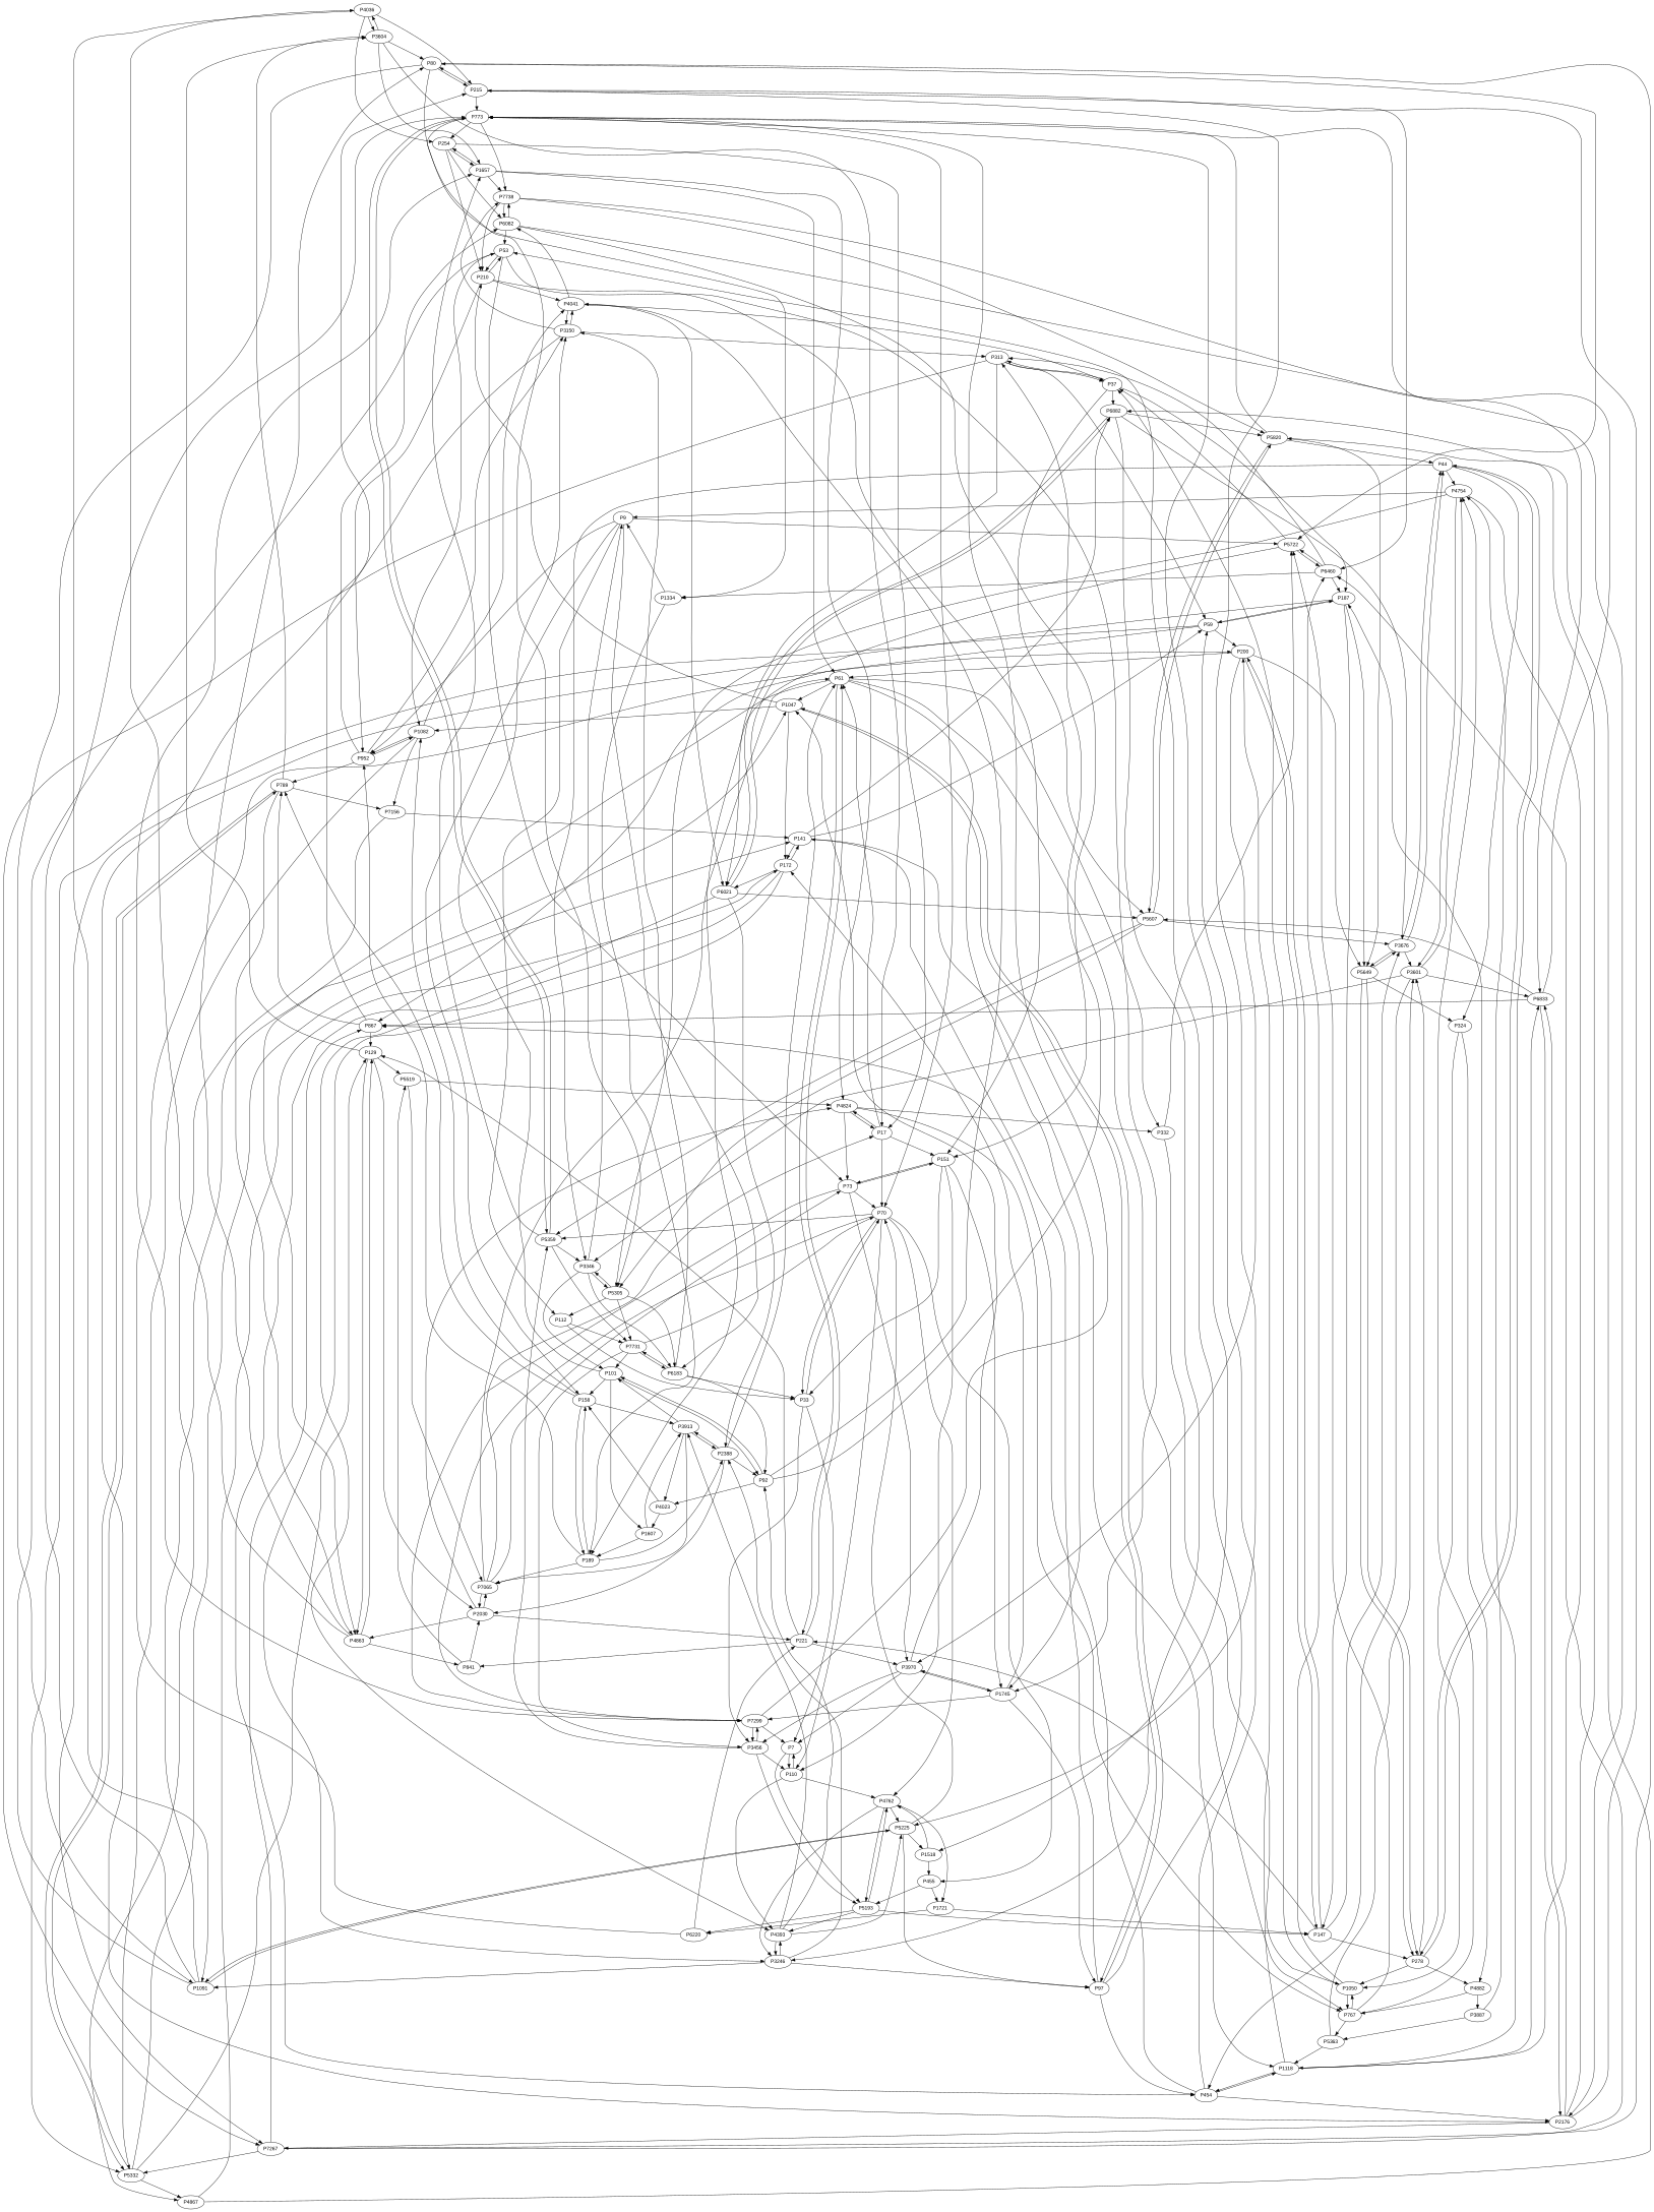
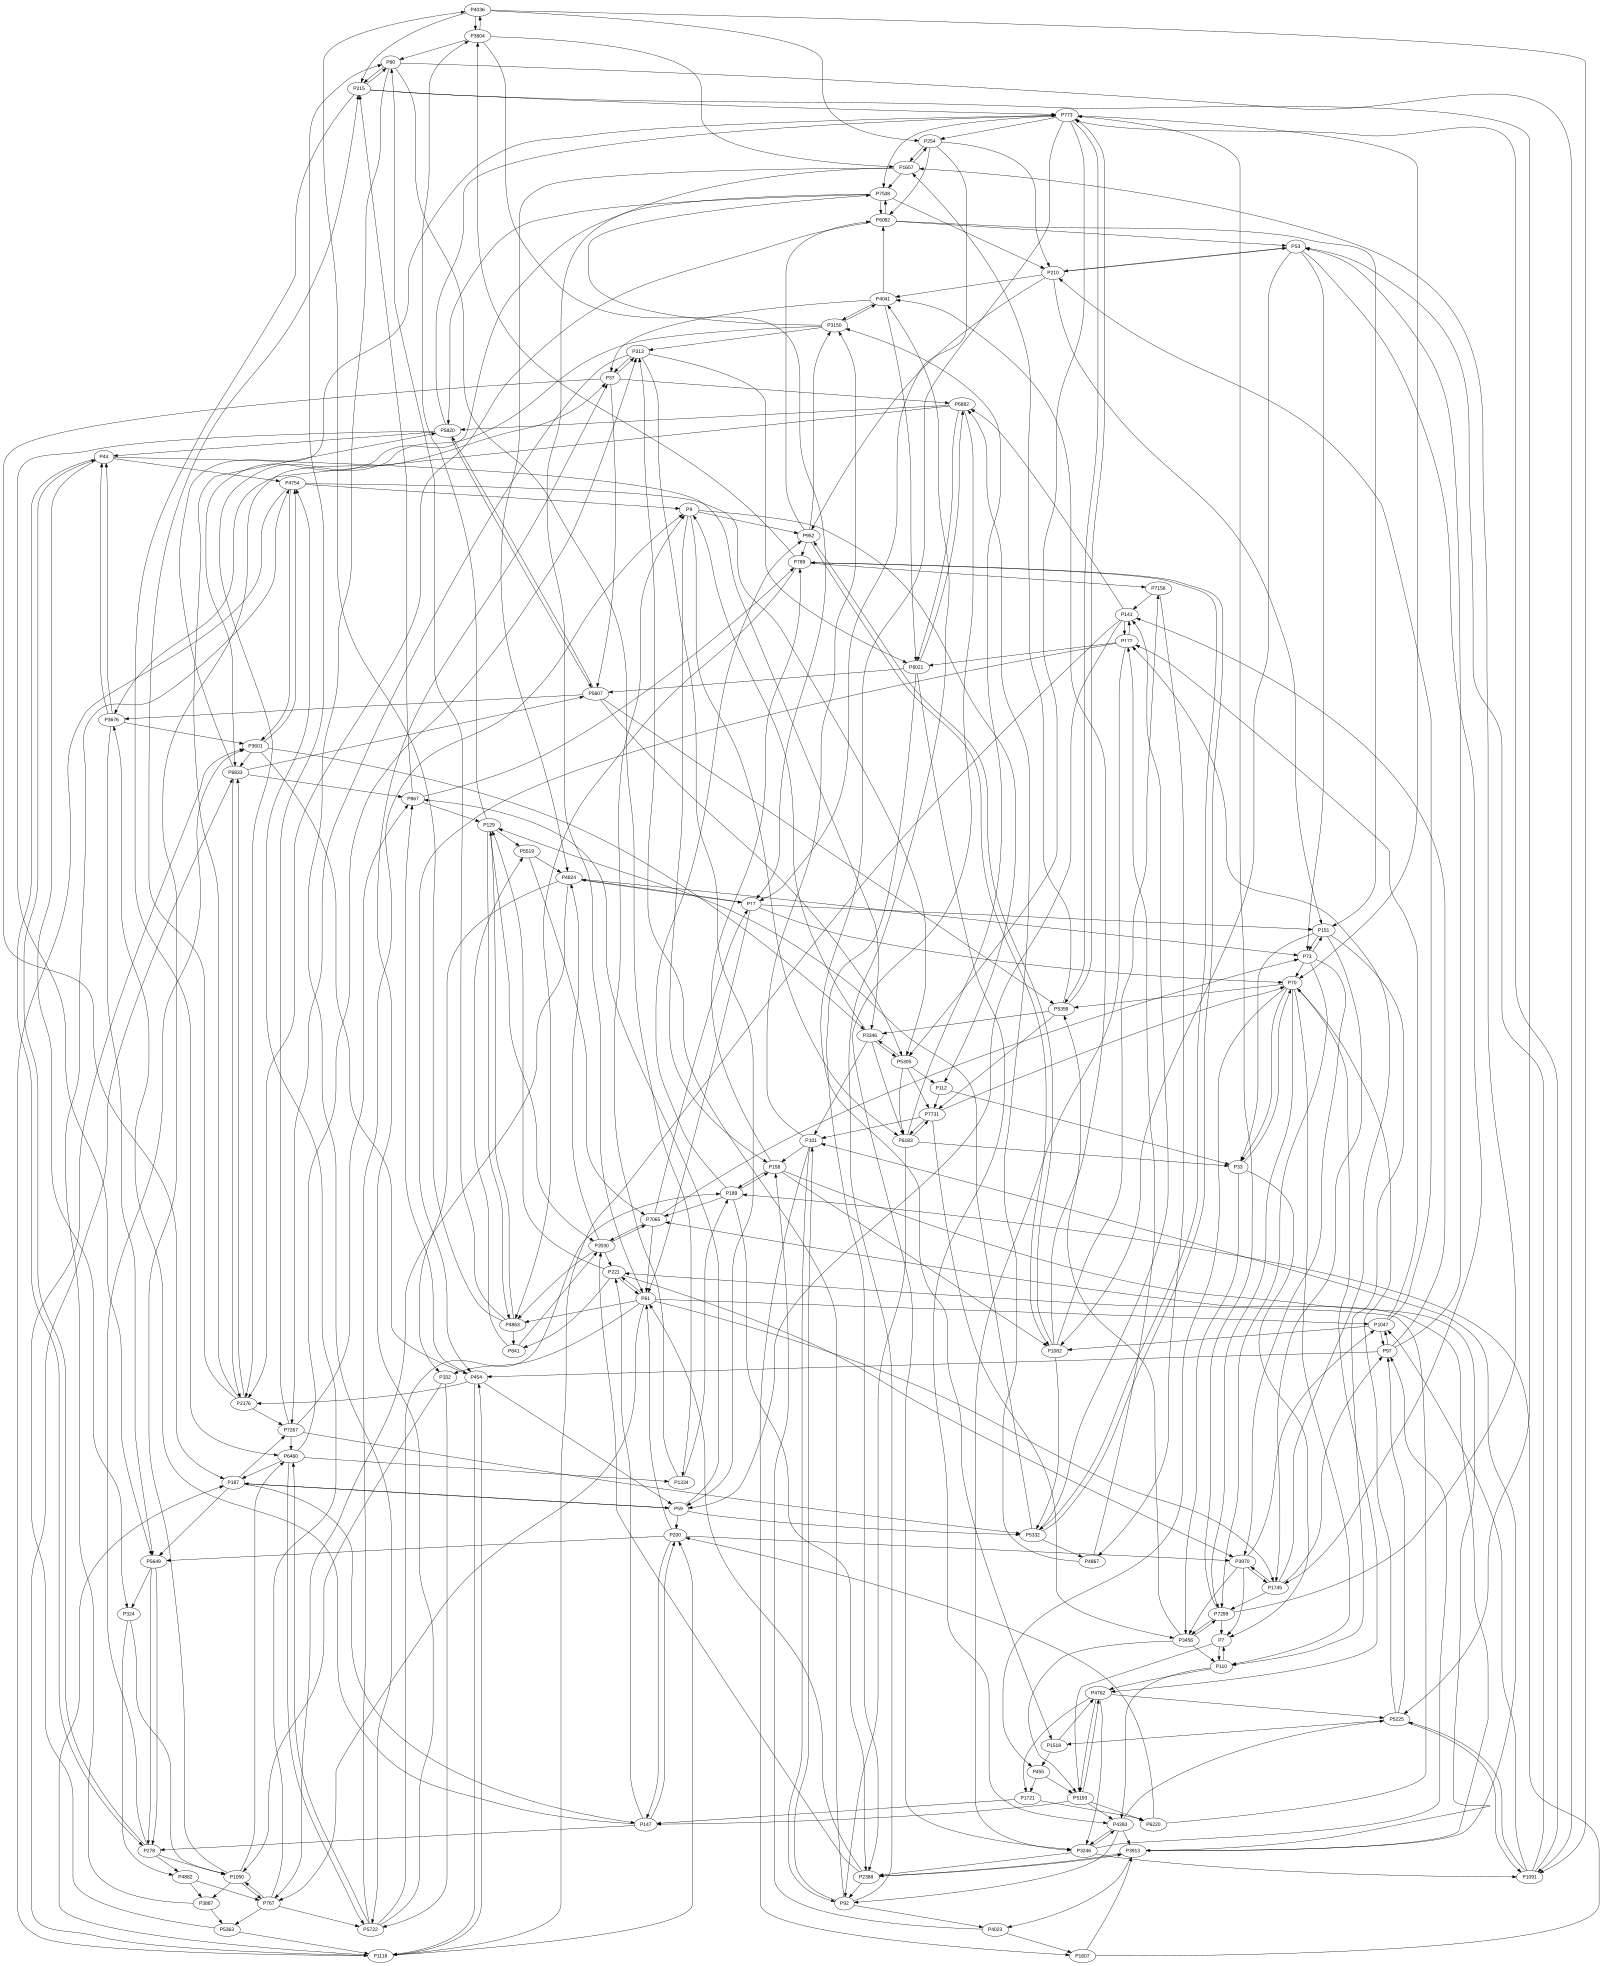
  digraph {
    fontname="Liberation Sans"
    node [fontname="Liberation Sans"]
    edge [fontname="Liberation Sans"]
    P4036
    P3604
    P254
    P215
    P1091
    P1657
    P17
    P80
    P6082
    P210
    P6460
    P5225
    P773
    P1047
    P53
    P4824
    P61
-   P7738
+   P7738 [label=P7538]
    P70
    P151
    P5722
    P1334
    P2176
    P952
    P4041
    P332
    P767
    P73
    P4863
    P221
    P1745
    P6833
    P5820
    P5359
    P455
    P4762
    P33
    P7299
    P110
    P1050
    P4754
    n42 [label=P5363]
    P3970
    P129
    P841
    P97
    P172
    P1082
    P37
    P3887
    P9
    P189
    P5305
    P1118
    P3601
    P313
    P187
    P5607
    P6882
    P6183
    P112
    P158
    P2388
    P7065
    P59
    P7267
    P6021
    P147
    P5649
    P3676
    P3246
    P867
    P5332
    P200
    P4393
    P278
    P324
    P789
    P141
    P4867
    P7156
    P2030
    P5519
    P1518
    P454
    P3346
    P7731
    P5193
    P1721
    P3456
    P7
    P6220
    P92
    P3913
    P44
    P4882
    P101
    P3150
    P1607
    P4023
    P4036 -> P3604
    P4036 -> P254
    P4036 -> P215
    P4036 -> P1091
    P3604 -> P4036
    P3604 -> P1657
    P3604 -> P17
    P3604 -> P80
    P254 -> P1657
    P254 -> P17
    P254 -> P6082
    P254 -> P210
    P215 -> P80
    P215 -> P6460
    P215 -> P5225
    P215 -> P773
    P1091 -> P5225
    P1091 -> P773
    P1091 -> P1047
    P1091 -> P53
    P1657 -> P254
    P1657 -> P4824
    P1657 -> P61
    P1657 -> P7738
    P17 -> P4824
    P17 -> P61
    P17 -> P70
    P17 -> P151
    P80 -> P215
    P80 -> P1091
    P80 -> P5722
    P80 -> P1334
    P6082 -> P53
    P6082 -> P7738
    P6082 -> P151
    P6082 -> P2176
    P210 -> P53
    P210 -> P151
    P210 -> P952
    P210 -> P4041
    P6460 -> P5722
    P6460 -> P1334
    P6460 -> P313
    P6460 -> P187
    P5225 -> P1091
    P5225 -> P70
    P5225 -> P97
    P5225 -> P1518
    P773 -> P254
    P773 -> P7738
    P773 -> P70
    P773 -> P5359
    P773 -> P5305
    P773 -> P1518
    P1047 -> P210
    P1047 -> P97
    P1047 -> P172
    P1047 -> P1082
    P53 -> P210
    P53 -> P73
    P53 -> P1745
    P53 -> P1082
    P4824 -> P17
    P4824 -> P332
    P4824 -> P767
    P4824 -> P73
    P61 -> P1047
    P61 -> P332
    P61 -> P767
    P61 -> P4863
    P61 -> P221
    P61 -> P1745
    P7738 -> P6082
    P7738 -> P210
    P7738 -> P6833
    P7738 -> P5820
    P70 -> P5359
    P70 -> P455
    P70 -> P4762
    P70 -> P33
    P70 -> P7299
    P70 -> P110
    P151 -> P73
    P151 -> P1745
    P151 -> P33
    P151 -> P110
    P5722 -> P6460
    P5722 -> P37
-   P9 -> P5722
+   P5722 -> P9
    P5722 -> P189
    P1334 -> P9
    P1334 -> P189
    P2176 -> P215
    P2176 -> P6833
    P2176 -> P5820
    P2176 -> P7267
    P952 -> P6082
    P952 -> P1082
    P952 -> P789
    P952 -> P3150
    P4041 -> P6082
    P4041 -> P37
    P4041 -> P6021
    P4041 -> P3150
    P332 -> P5722
    P332 -> P1050
    P767 -> P5722
    P767 -> P1050
    P767 -> P4754
    P767 -> n42
    P73 -> P70
    P73 -> P151
    P73 -> P7299
    P73 -> P3970
    P4863 -> P4036
    P4863 -> P80
    P4863 -> P129
    P4863 -> P841
    P221 -> P61
    P221 -> P3970
    P221 -> P129
    P221 -> P841
    P1745 -> P7299
    P1745 -> P3970
    P1745 -> P97
    P1745 -> P172
    P6833 -> P773
    P6833 -> P2176
    P6833 -> P5607
    P6833 -> P867
    P5820 -> P773
    P5820 -> P5607
    P5820 -> P5649
    P5820 -> P44
    P5359 -> P1657
    P5359 -> P773
    P5359 -> P3346
    P5359 -> P7731
    P455 -> P5193
    P455 -> P1721
    P4762 -> P5225
    P4762 -> P3246
    P4762 -> P5193
    P4762 -> P1721
    P33 -> P70
    P33 -> P3456
    P33 -> P7
    P7299 -> P1657
    P7299 -> P773
    P7299 -> P3456
    P7299 -> P7
    P110 -> P4762
    P110 -> P4393
    P110 -> P7
    P1050 -> P6460
    P1050 -> P767
    P1050 -> P37
+   P1050 -> P3887
    P4754 -> P9
    P4754 -> P5305
    P4754 -> P1118
    P4754 -> P3601
    n42 -> P1118
    n42 -> P3601
    P3970 -> P1047
    P3970 -> P1745
    P3970 -> P3456
    P3970 -> P7
    P129 -> P3604
    P129 -> P4863
    P129 -> P2030
    P129 -> P5519
    P841 -> P2030
    P841 -> P5519
    P97 -> P1047
    P97 -> P53
    P97 -> P141
    P97 -> P454
    P172 -> P6021
    P172 -> P3246
    P172 -> P141
    P172 -> P454
    P1082 -> P952
    P1082 -> P4041
    P1082 -> P5332
    P1082 -> P7156
    P37 -> P313
    P37 -> P187
    P37 -> P5607
    P37 -> P6882
    P3887 -> P4754
    P3887 -> n42
    P9 -> P952
    P9 -> P6183
    P9 -> P112
    P9 -> P158
    P189 -> P952
    P189 -> P158
    P189 -> P2388
    P189 -> P7065
    P5305 -> P6183
    P5305 -> P112
    P5305 -> P3346
    P5305 -> P7731
    P1118 -> P6833
    P1118 -> P187
    P1118 -> P200
    P1118 -> P454
    P3601 -> P6833
    P3601 -> P4754
    P3601 -> P454
    P3601 -> P3346
    P313 -> P37
    P313 -> P59
    P313 -> P7267
    P313 -> P6021
    P187 -> P59
    P187 -> P7267
    P187 -> P147
    P187 -> P5649
    P5607 -> P5820
    P5607 -> P5359
    P5607 -> P5305
    P5607 -> P3676
    P6882 -> P5820
    P6882 -> P6021
    P6882 -> P3676
    P6882 -> P3246
    P6183 -> P33
    P6183 -> P7731
    P6183 -> P92
    P6183 -> P3150
    P112 -> P33
    P112 -> P7731
    P158 -> P1082
    P158 -> P189
    P158 -> P789
    P158 -> P3913
    P2388 -> P61
    P2388 -> P2030
    P2388 -> P92
    P2388 -> P3913
    P7065 -> P17
    P7065 -> P61
    P7065 -> P73
    P7065 -> P2030
    P59 -> P187
    P59 -> P867
    P59 -> P5332
    P59 -> P200
    P7267 -> P80
    P7267 -> P6460
    P7267 -> P867
    P7267 -> P5332
    P6021 -> P5607
    P6021 -> P6882
    P6021 -> P2388
    P6021 -> P4393
    P147 -> P221
    P147 -> P3676
    P147 -> P200
    P147 -> P278
-   P5649 -> P3676
    P5649 -> P278
    P5649 -> P278
    P5649 -> P324
    P3676 -> P3601
    P3676 -> P5649
    P3676 -> P44
    P3676 -> P44
    P3246 -> P1091
    P3246 -> P97
    P3246 -> P2388
    P3246 -> P4393
    P867 -> P215
    P867 -> P129
    P867 -> P789
    P5332 -> P129
    P5332 -> P789
    P5332 -> P141
    P5332 -> P4867
    P200 -> P61
    P200 -> P3970
    P200 -> P147
    P200 -> P5649
    P4393 -> P5225
    P4393 -> P3246
    P4393 -> P92
    P4393 -> P3913
    P278 -> P1050
    P278 -> P3601
    P278 -> P44
    P278 -> P4882
    P324 -> P1050
    P324 -> P4882
    P789 -> P3604
    P789 -> P4863
    P789 -> P5332
    P789 -> P7156
    P141 -> P172
    P141 -> P1118
    P141 -> P6882
    P141 -> P59
    P4867 -> P172
    P4867 -> P6882
    P7156 -> P141
    P7156 -> P4867
    P2030 -> P4824
    P2030 -> P4863
    P2030 -> P221
    P2030 -> P7065
    P5519 -> P4824
    P5519 -> P7065
    P1518 -> P455
    P1518 -> P4762
    P454 -> P2176
    P454 -> P1118
    P454 -> P59
    P454 -> P867
    P3346 -> P9
    P3346 -> P5305
    P3346 -> P6183
    P3346 -> P101
    P7731 -> P70
    P7731 -> P6183
    P7731 -> P3456
    P7731 -> P101
    P5193 -> P4762
    P5193 -> P147
    P5193 -> P4393
    P5193 -> P6220
    P1721 -> P147
    P1721 -> P6220
    P3456 -> P5359
    P3456 -> P7299
    P3456 -> P110
    P3456 -> P5193
    P7 -> P110
    P7 -> P5193
    P6220 -> P221
    P6220 -> P200
    P92 -> P4041
    P92 -> P313
    P92 -> P101
    P92 -> P4023
    P3913 -> P2388
    P3913 -> P7065
    P3913 -> P101
    P3913 -> P4023
    P44 -> P4754
    P44 -> P278
    P44 -> P324
    P44 -> P3346
    P4882 -> P767
    P4882 -> P3887
    P101 -> P158
    P101 -> P92
    P101 -> P3150
    P101 -> P1607
    P3150 -> P7738
    P3150 -> P2176
    P3150 -> P4041
    P3150 -> P313
    P1607 -> P189
    P1607 -> P3913
    P4023 -> P158
    P4023 -> P1607
  }
